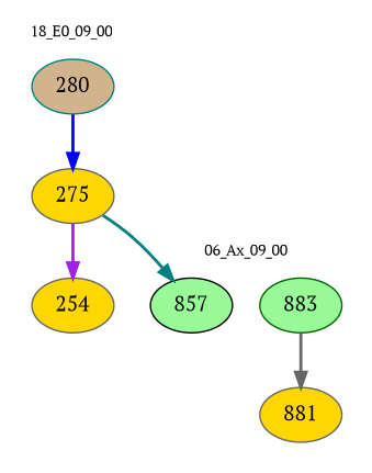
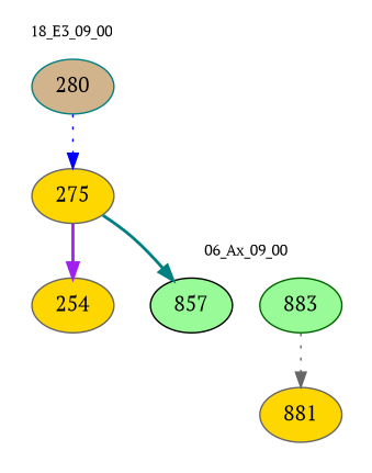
  digraph {
    fontname="PT Serif"
    node [color=gray40 fillcolor=gold fontname="PT Serif" style=filled]
    edge [fontname="PT Serif" style=dotted]
    n1 [color=darkgreen fillcolor=palegreen label=883]
    n2 [label=881]
    n3 [color=black fillcolor=palegreen label=857]
    n4 [color=teal fillcolor=tan label=280]
    n5 [label=275]
    n6 [label=254]
    subgraph cluster_1 {
      color=white
      fontsize=10
      label="06_Ax_09_00"
      n1
      n2
      n3
    }
    subgraph cluster_2 {
      color=white
      fontsize=10
-     label="18_E0_09_00"
+     label="18_E3_09_00"
      n4
      n5
      n6
    }
-   n1 -> n2 [color=gray40 style=bold]
-   n4 -> n5 [color=blue style=bold]
+   n1 -> n2 [color=gray40]
+   n4 -> n5 [color=blue]
    n5 -> n3 [color=teal style=bold]
    n5 -> n6 [color=purple style=bold]
  }
